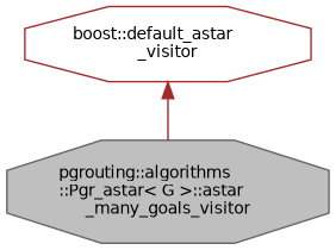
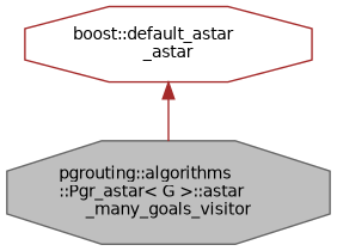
  digraph {
    node [fontname=Helvetica fontsize=10 shape=octagon style=filled]
    n1 [color=gray40 fillcolor=grey75 fontcolor=black height=0.2 label="pgrouting::algorithms\l::Pgr_astar\< G \>::astar\l_many_goals_visitor" width=0.4]
-   n2 [color=brown fillcolor=white height=0.2 label="boost::default_astar\l_visitor" width=0.4]
+   n2 [color=brown fillcolor=white height=0.2 label="boost::default_astar\l_astar" width=0.4]
    n2 -> n1 [color=brown dir=back fontname=Helvetica fontsize=10 labelfontname=Helvetica labelfontsize=10 style=solid]
  }
